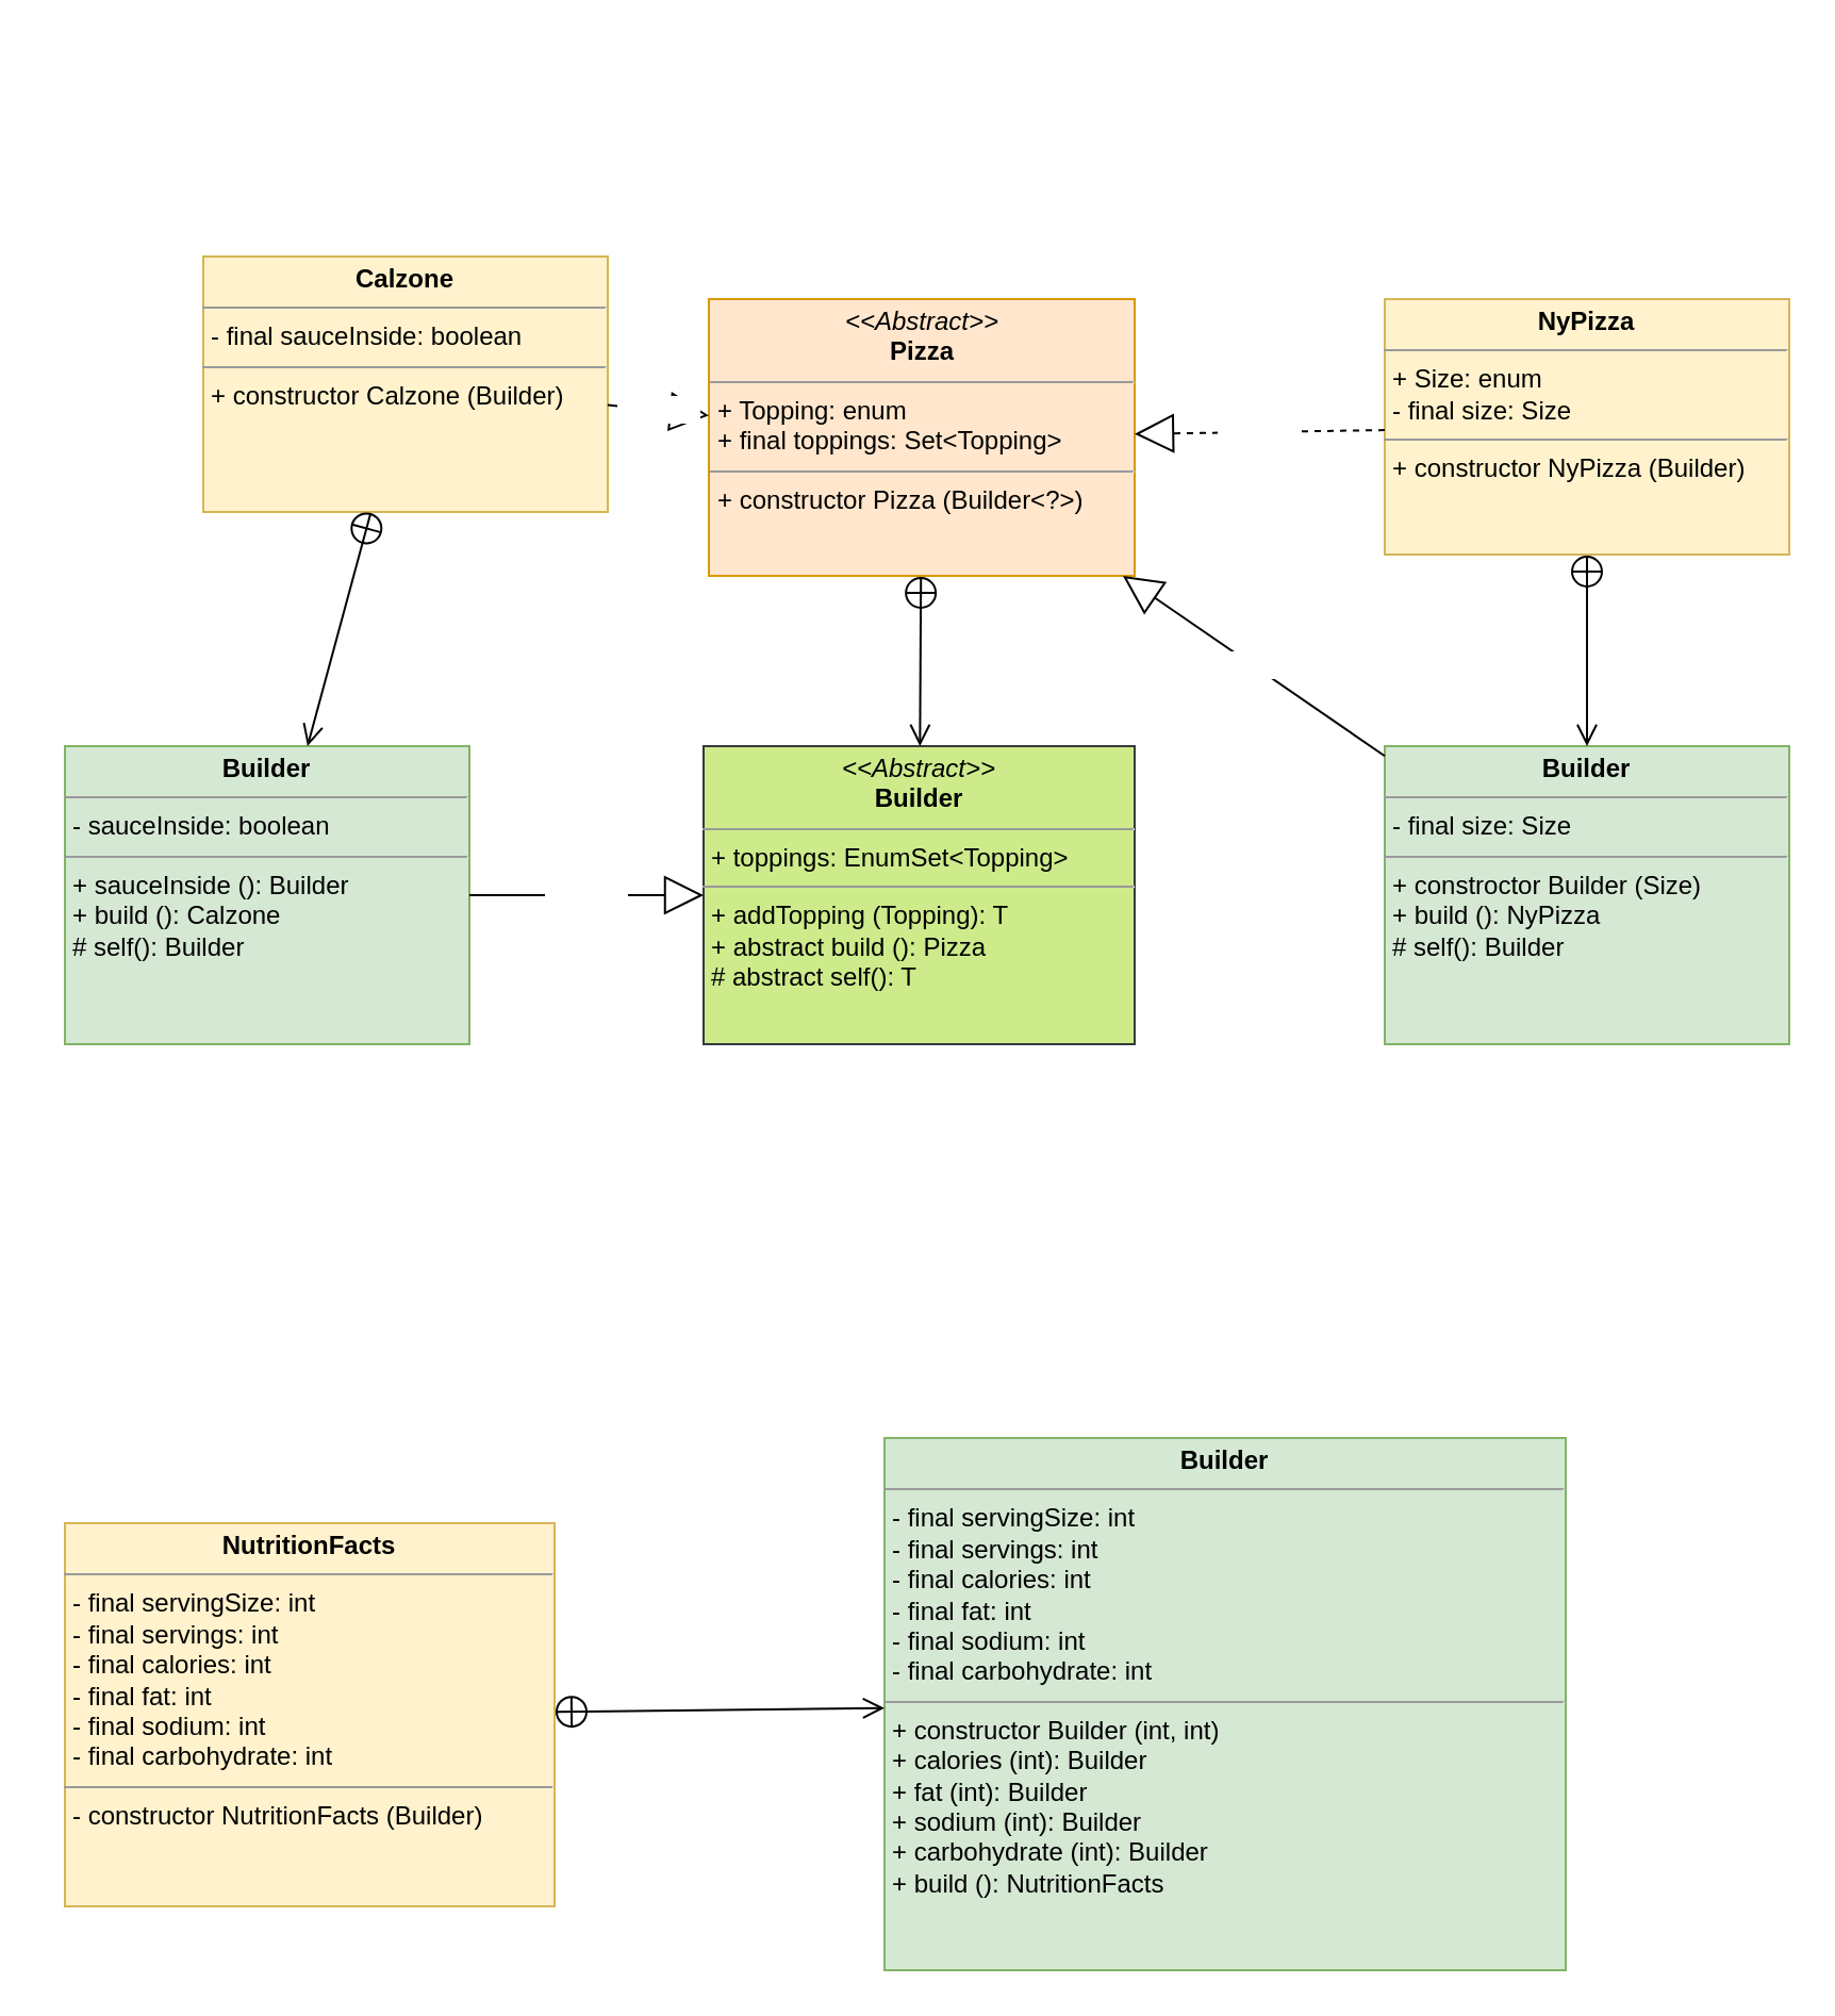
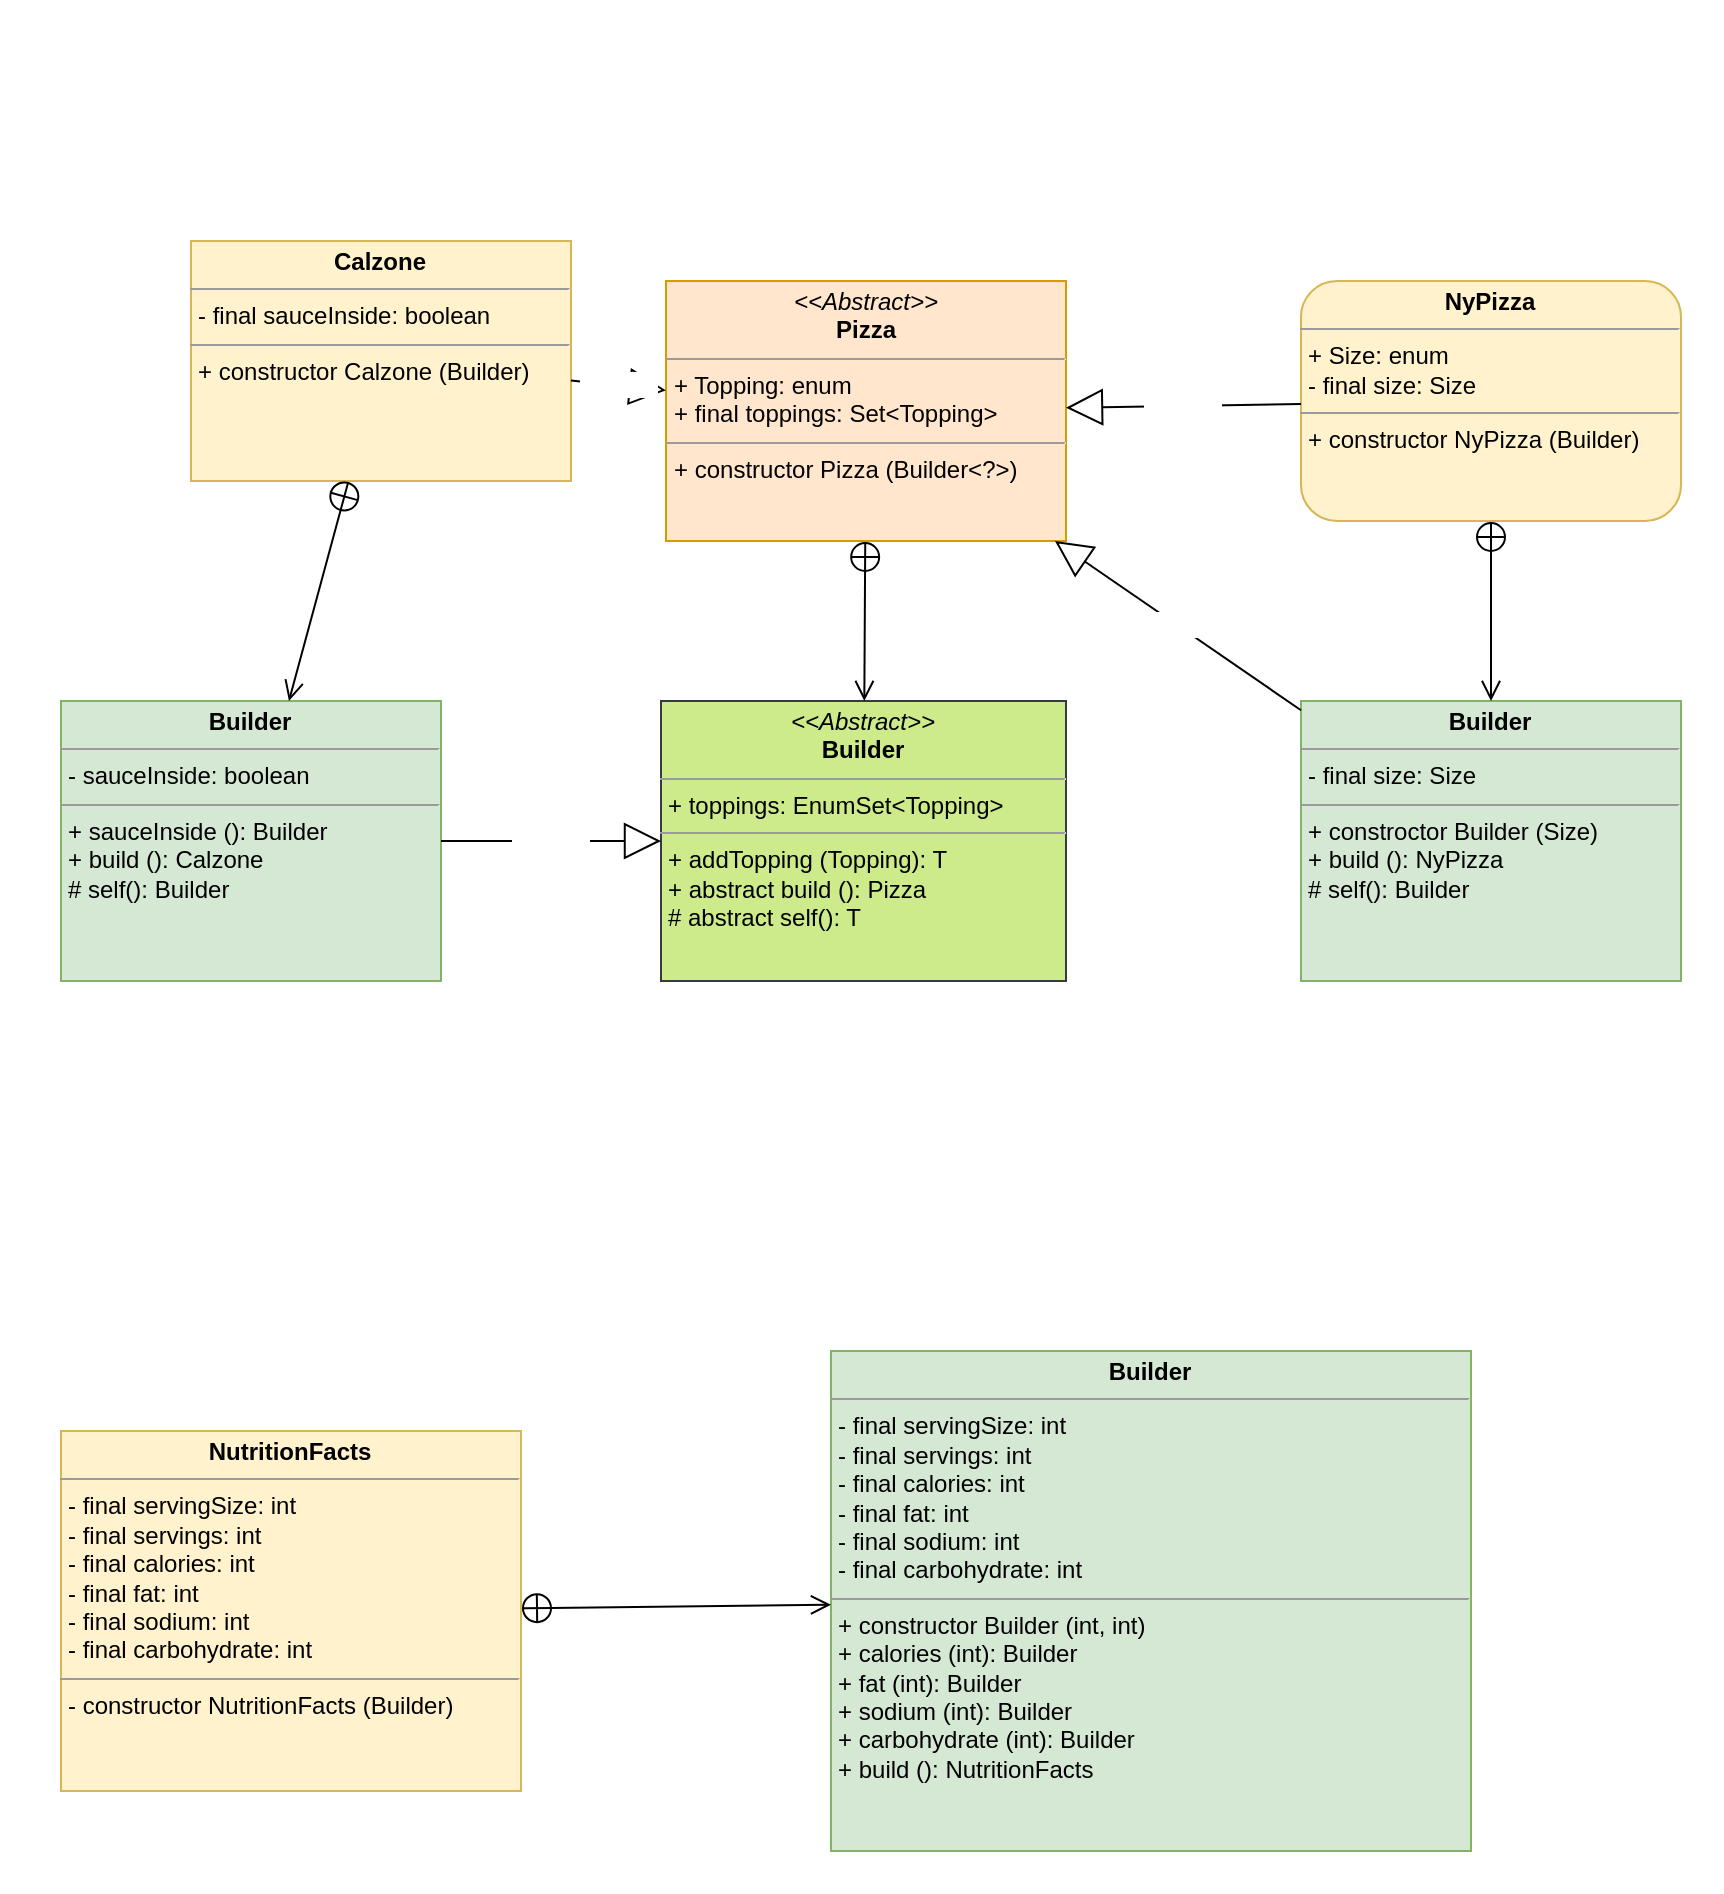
  <mxCell id="0" />
  <mxCell id="1" parent="0" />
  <mxCell id="2" value="&lt;h1&gt;Abstract Builder Pattern&lt;/h1&gt;&lt;p&gt;Effective Java, Third Edition, Joshua Bloch, 2018.&lt;/p&gt;" style="text;html=1;strokeColor=none;fillColor=none;spacing=5;spacingTop=-20;whiteSpace=wrap;overflow=hidden;rounded=0;fontColor=#FFFFFF;" parent="1" vertex="1"><mxGeometry x="20" y="20" width="610" height="90" as="geometry" /></mxCell>
  <mxCell id="3" value="&lt;p style=&quot;margin:0px;margin-top:4px;text-align:center;&quot;&gt;&lt;i&gt;&amp;lt;&amp;lt;Abstract&amp;gt;&amp;gt;&lt;/i&gt;&lt;br&gt;&lt;b&gt;Pizza&lt;/b&gt;&lt;/p&gt;&lt;hr size=&quot;1&quot;&gt;&lt;p style=&quot;margin:0px;margin-left:4px;&quot;&gt;+ Topping: enum&lt;br&gt;+ final toppings: Set&amp;lt;Topping&amp;gt;&lt;/p&gt;&lt;hr size=&quot;1&quot;&gt;&lt;p style=&quot;margin:0px;margin-left:4px;&quot;&gt;+ constructor Pizza (Builder&amp;lt;?&amp;gt;)&lt;br&gt;&lt;/p&gt;" style="verticalAlign=top;align=left;overflow=fill;fontSize=12;fontFamily=Helvetica;html=1;strokeColor=#d79b00;fillColor=#ffe6cc;fontColor=#000000;" parent="1" vertex="1"><mxGeometry x="332.5" y="140" width="200" height="130" as="geometry" /></mxCell>
  <mxCell id="4" value="&lt;p style=&quot;margin:0px;margin-top:4px;text-align:center;&quot;&gt;&lt;i&gt;&amp;lt;&amp;lt;Abstract&amp;gt;&amp;gt;&lt;/i&gt;&lt;br&gt;&lt;b&gt;Builder&lt;/b&gt;&lt;/p&gt;&lt;hr size=&quot;1&quot;&gt;&lt;p style=&quot;margin:0px;margin-left:4px;&quot;&gt;+ toppings: EnumSet&amp;lt;Topping&amp;gt;&lt;br&gt;&lt;/p&gt;&lt;hr size=&quot;1&quot;&gt;&lt;p style=&quot;margin:0px;margin-left:4px;&quot;&gt;+ addTopping (Topping): T&lt;br&gt;+ abstract build (): Pizza&lt;/p&gt;&lt;p style=&quot;margin:0px;margin-left:4px;&quot;&gt;# abstract self(): T&lt;/p&gt;" style="verticalAlign=top;align=left;overflow=fill;fontSize=12;fontFamily=Helvetica;html=1;strokeColor=#36393d;fillColor=#cdeb8b;fontColor=#000000;" parent="1" vertex="1"><mxGeometry x="330" y="350" width="202.5" height="140" as="geometry" /></mxCell>
  <mxCell id="5" value="" style="endArrow=open;startArrow=circlePlus;endFill=0;startFill=0;endSize=8;html=1;rounded=0;fontColor=#FFFFFF;" parent="1" source="3" target="4" edge="1"><mxGeometry width="160" relative="1" as="geometry"><mxPoint x="392.5" y="330" as="sourcePoint" /><mxPoint x="552.5" y="330" as="targetPoint" /></mxGeometry></mxCell>
- <mxCell id="6" value="&lt;p style=&quot;margin:0px;margin-top:4px;text-align:center;&quot;&gt;&lt;b&gt;NyPizza&lt;/b&gt;&lt;/p&gt;&lt;hr size=&quot;1&quot;&gt;&lt;p style=&quot;margin:0px;margin-left:4px;&quot;&gt;+ Size: enum&lt;br&gt;- final size: Size&lt;/p&gt;&lt;hr size=&quot;1&quot;&gt;&lt;p style=&quot;margin:0px;margin-left:4px;&quot;&gt;+ constructor NyPizza (Builder)&lt;br&gt;&lt;/p&gt;" style="verticalAlign=top;align=left;overflow=fill;fontSize=12;fontFamily=Helvetica;html=1;strokeColor=#d6b656;fillColor=#fff2cc;fontColor=#000000;" parent="1" vertex="1"><mxGeometry x="650" y="140" width="190" height="120" as="geometry" /></mxCell>
+ <mxCell id="6" value="&lt;p style=&quot;margin:0px;margin-top:4px;text-align:center;&quot;&gt;&lt;b&gt;NyPizza&lt;/b&gt;&lt;/p&gt;&lt;hr size=&quot;1&quot;&gt;&lt;p style=&quot;margin:0px;margin-left:4px;&quot;&gt;+ Size: enum&lt;br&gt;- final size: Size&lt;/p&gt;&lt;hr size=&quot;1&quot;&gt;&lt;p style=&quot;margin:0px;margin-left:4px;&quot;&gt;+ constructor NyPizza (Builder)&lt;br&gt;&lt;/p&gt;" style="verticalAlign=top;align=left;overflow=fill;fontSize=12;fontFamily=Helvetica;html=1;strokeColor=#d6b656;fillColor=#fff2cc;fontColor=#000000;rounded=1;" parent="1" vertex="1"><mxGeometry x="650" y="140" width="190" height="120" as="geometry" /></mxCell>
  <mxCell id="7" value="&lt;p style=&quot;margin:0px;margin-top:4px;text-align:center;&quot;&gt;&lt;b&gt;Builder&lt;/b&gt;&lt;/p&gt;&lt;hr size=&quot;1&quot;&gt;&lt;p style=&quot;margin:0px;margin-left:4px;&quot;&gt;- final size: Size&lt;br&gt;&lt;/p&gt;&lt;hr size=&quot;1&quot;&gt;&lt;p style=&quot;margin:0px;margin-left:4px;&quot;&gt;+ constroctor Builder (Size)&lt;/p&gt;&lt;p style=&quot;margin:0px;margin-left:4px;&quot;&gt;+ build (): NyPizza&lt;/p&gt;&lt;p style=&quot;margin:0px;margin-left:4px;&quot;&gt;# self(): Builder&lt;/p&gt;" style="verticalAlign=top;align=left;overflow=fill;fontSize=12;fontFamily=Helvetica;html=1;strokeColor=#82b366;fillColor=#d5e8d4;fontColor=#000000;" parent="1" vertex="1"><mxGeometry x="650" y="350" width="190" height="140" as="geometry" /></mxCell>
  <mxCell id="8" value="" style="endArrow=open;startArrow=circlePlus;endFill=0;startFill=0;endSize=8;html=1;rounded=0;fontColor=#FFFFFF;" parent="1" source="6" target="7" edge="1"><mxGeometry width="160" relative="1" as="geometry"><mxPoint x="735" y="300" as="sourcePoint" /><mxPoint x="895" y="300" as="targetPoint" /></mxGeometry></mxCell>
- <mxCell id="9" value="Extends" style="endArrow=block;endSize=16;endFill=0;html=1;rounded=0;fontColor=#FFFFFF;dashed=1;" parent="1" source="6" target="3" edge="1"><mxGeometry width="160" relative="1" as="geometry"><mxPoint x="715" y="290" as="sourcePoint" /><mxPoint x="835" y="210" as="targetPoint" /></mxGeometry></mxCell>
+ <mxCell id="9" value="Extends" style="endArrow=block;endSize=16;endFill=0;html=1;rounded=0;fontColor=#FFFFFF;" parent="1" source="6" target="3" edge="1"><mxGeometry width="160" relative="1" as="geometry"><mxPoint x="715" y="290" as="sourcePoint" /><mxPoint x="835" y="210" as="targetPoint" /></mxGeometry></mxCell>
  <mxCell id="10" value="Extends" style="endArrow=block;endSize=16;endFill=0;html=1;rounded=0;fontColor=#FFFFFF;" parent="1" source="7" target="3" edge="1"><mxGeometry width="160" relative="1" as="geometry"><mxPoint x="665" y="290" as="sourcePoint" /><mxPoint x="825" y="290" as="targetPoint" /></mxGeometry></mxCell>
  <mxCell id="11" value="&lt;p style=&quot;margin:0px;margin-top:4px;text-align:center;&quot;&gt;&lt;b&gt;Calzone&lt;/b&gt;&lt;/p&gt;&lt;hr size=&quot;1&quot;&gt;&lt;p style=&quot;margin:0px;margin-left:4px;&quot;&gt;- final sauceInside: boolean&lt;br&gt;&lt;/p&gt;&lt;hr size=&quot;1&quot;&gt;&lt;p style=&quot;margin:0px;margin-left:4px;&quot;&gt;+ constructor Calzone (Builder)&lt;br&gt;&lt;/p&gt;" style="verticalAlign=top;align=left;overflow=fill;fontSize=12;fontFamily=Helvetica;html=1;strokeColor=#d6b656;fillColor=#fff2cc;fontColor=#000000;" parent="1" vertex="1"><mxGeometry x="95" y="120" width="190" height="120" as="geometry" /></mxCell>
  <mxCell id="12" value="&lt;p style=&quot;margin:0px;margin-top:4px;text-align:center;&quot;&gt;&lt;b&gt;Builder&lt;/b&gt;&lt;/p&gt;&lt;hr size=&quot;1&quot;&gt;&lt;p style=&quot;margin:0px;margin-left:4px;&quot;&gt;- sauceInside: boolean&lt;br&gt;&lt;/p&gt;&lt;hr size=&quot;1&quot;&gt;&lt;p style=&quot;margin:0px;margin-left:4px;&quot;&gt;+ sauceInside (): Builder&lt;/p&gt;&lt;p style=&quot;margin:0px;margin-left:4px;&quot;&gt;+ build (): Calzone&lt;/p&gt;&lt;p style=&quot;margin:0px;margin-left:4px;&quot;&gt;# self(): Builder&lt;/p&gt;" style="verticalAlign=top;align=left;overflow=fill;fontSize=12;fontFamily=Helvetica;html=1;strokeColor=#82b366;fillColor=#d5e8d4;fontColor=#000000;" parent="1" vertex="1"><mxGeometry x="30" y="350" width="190" height="140" as="geometry" /></mxCell>
  <mxCell id="13" value="" style="endArrow=open;startArrow=circlePlus;endFill=0;startFill=0;endSize=8;html=1;rounded=0;fontColor=#FFFFFF;" parent="1" source="11" target="12" edge="1"><mxGeometry width="160" relative="1" as="geometry"><mxPoint x="115" y="300" as="sourcePoint" /><mxPoint x="275" y="300" as="targetPoint" /></mxGeometry></mxCell>
  <mxCell id="14" value="Extends" style="endArrow=block;endSize=16;endFill=0;html=1;rounded=0;fontColor=#FFFFFF;" parent="1" source="11" target="3" edge="1"><mxGeometry width="160" relative="1" as="geometry"><mxPoint x="250" y="210" as="sourcePoint" /><mxPoint x="410" y="210" as="targetPoint" /></mxGeometry></mxCell>
  <mxCell id="15" value="Extends" style="endArrow=block;endSize=16;endFill=0;html=1;rounded=0;fontColor=#FFFFFF;" parent="1" source="12" target="4" edge="1"><mxGeometry width="160" relative="1" as="geometry"><mxPoint x="230" y="510" as="sourcePoint" /><mxPoint x="390" y="510" as="targetPoint" /></mxGeometry></mxCell>
  <mxCell id="16" value="&lt;p style=&quot;margin:0px;margin-top:4px;text-align:center;&quot;&gt;&lt;b&gt;NutritionFacts&lt;/b&gt;&lt;br&gt;&lt;/p&gt;&lt;hr size=&quot;1&quot;&gt;&lt;p style=&quot;margin:0px;margin-left:4px;&quot;&gt;- final servingSize: int&lt;br&gt;- final servings: int&lt;/p&gt;&lt;p style=&quot;margin:0px;margin-left:4px;&quot;&gt;- final&amp;nbsp;calories: int&lt;/p&gt;&lt;p style=&quot;margin:0px;margin-left:4px;&quot;&gt;- final&amp;nbsp;fat: int&lt;/p&gt;&lt;p style=&quot;margin:0px;margin-left:4px;&quot;&gt;- final&amp;nbsp;sodium: int&lt;/p&gt;&lt;p style=&quot;margin:0px;margin-left:4px;&quot;&gt;- final&amp;nbsp;carbohydrate: int&lt;/p&gt;&lt;hr size=&quot;1&quot;&gt;&lt;p style=&quot;margin:0px;margin-left:4px;&quot;&gt;- constructor NutritionFacts (Builder)&lt;/p&gt;" style="verticalAlign=top;align=left;overflow=fill;fontSize=12;fontFamily=Helvetica;html=1;strokeColor=#d6b656;fillColor=#fff2cc;fontColor=#000000;" parent="1" vertex="1"><mxGeometry x="30" y="715" width="230" height="180" as="geometry" /></mxCell>
  <mxCell id="17" value="&lt;p style=&quot;margin:0px;margin-top:4px;text-align:center;&quot;&gt;&lt;b&gt;Builder&lt;/b&gt;&lt;/p&gt;&lt;hr size=&quot;1&quot;&gt;&lt;p style=&quot;margin:0px;margin-left:4px;&quot;&gt;- final servingSize: int&lt;br&gt;- final servings: int&lt;/p&gt;&lt;p style=&quot;margin:0px;margin-left:4px;&quot;&gt;- final&amp;nbsp;calories: int&lt;/p&gt;&lt;p style=&quot;margin:0px;margin-left:4px;&quot;&gt;- final&amp;nbsp;fat: int&lt;/p&gt;&lt;p style=&quot;margin:0px;margin-left:4px;&quot;&gt;- final&amp;nbsp;sodium: int&lt;/p&gt;&lt;p style=&quot;margin:0px;margin-left:4px;&quot;&gt;- final&amp;nbsp;carbohydrate: int&lt;/p&gt;&lt;hr size=&quot;1&quot;&gt;&lt;p style=&quot;margin:0px;margin-left:4px;&quot;&gt;+ constructor Builder (int, int)&lt;/p&gt;&lt;p style=&quot;margin:0px;margin-left:4px;&quot;&gt;+&amp;nbsp;calories (int): Builder&lt;/p&gt;&lt;p style=&quot;margin:0px;margin-left:4px;&quot;&gt;+&amp;nbsp;fat (int): Builder&lt;/p&gt;&lt;p style=&quot;margin:0px;margin-left:4px;&quot;&gt;+&amp;nbsp;sodium (int): Builder&lt;/p&gt;&lt;p style=&quot;margin:0px;margin-left:4px;&quot;&gt;+&amp;nbsp;carbohydrate (int): Builder&lt;/p&gt;&lt;p style=&quot;margin:0px;margin-left:4px;&quot;&gt;+ build ():&amp;nbsp;NutritionFacts&lt;/p&gt;" style="verticalAlign=top;align=left;overflow=fill;fontSize=12;fontFamily=Helvetica;html=1;strokeColor=#82b366;fillColor=#d5e8d4;fontColor=#000000;" parent="1" vertex="1"><mxGeometry x="415" y="675" width="320" height="250" as="geometry" /></mxCell>
  <mxCell id="18" value="" style="endArrow=open;startArrow=circlePlus;endFill=0;startFill=0;endSize=8;html=1;rounded=0;fontColor=#000000;" parent="1" source="16" target="17" edge="1"><mxGeometry width="160" relative="1" as="geometry"><mxPoint x="190" y="965" as="sourcePoint" /><mxPoint x="350" y="965" as="targetPoint" /></mxGeometry></mxCell>
  <mxCell id="19" value="&lt;h1&gt;Builder Pattern&lt;/h1&gt;&lt;p&gt;Effective Java, Third Edition, Joshua Bloch, 2018.&lt;/p&gt;" style="text;html=1;strokeColor=none;fillColor=none;spacing=5;spacingTop=-20;whiteSpace=wrap;overflow=hidden;rounded=0;fontColor=#FFFFFF;" vertex="1" parent="1"><mxGeometry x="30" y="560" width="610" height="90" as="geometry" /></mxCell>
